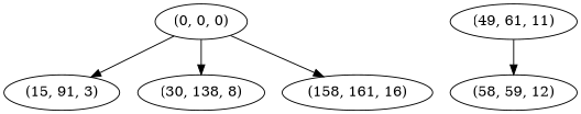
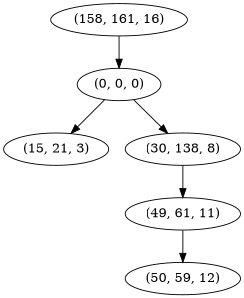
  digraph {
    "(0, 0, 0)"
-   "(15, 21, 3)" [label="(15, 91, 3)"]
+   "(15, 21, 3)"
    n3 [label="(30, 138, 8)"]
    n4 [label="(158, 161, 16)"]
    "(49, 61, 11)"
-   "(50, 59, 12)" [label="(58, 59, 12)"]
+   "(50, 59, 12)"
    "(0, 0, 0)" -> "(15, 21, 3)"
    "(0, 0, 0)" -> n3
-   "(0, 0, 0)" -> n4
+   n4 -> "(0, 0, 0)"
+   n3 -> "(49, 61, 11)"
    "(49, 61, 11)" -> "(50, 59, 12)"
  }
